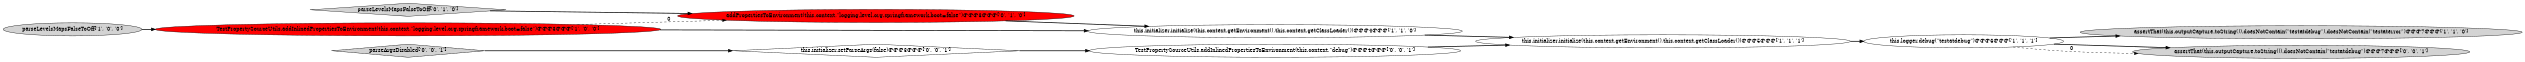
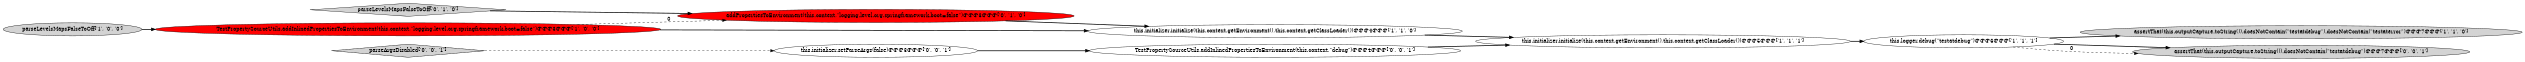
  digraph {
    rankdir=LR
    node [fillcolor=white shape=ellipse style=filled]
    edge [style=bold]
    n1 [label="this.logger.debug(\"testatdebug\")@@@6@@@['1', '1', '1']"]
    n2 [fillcolor=lightgray label="assertThat(this.outputCapture.toString()).doesNotContain(\"testatdebug\").doesNotContain(\"testaterror\")@@@7@@@['1', '1', '0']"]
    n3 [fillcolor=lightgray label="assertThat(this.outputCapture.toString()).doesNotContain(\"testatdebug\")@@@7@@@['0', '0', '1']"]
    n4 [fillcolor=lightgray label="parseLevelsMapsFalseToOff['1', '0', '0']"]
    n5 [fillcolor=red label="TestPropertySourceUtils.addInlinedPropertiesToEnvironment(this.context,\"logging.level.org.springframework.boot=false\")@@@3@@@['1', '0', '0']"]
    n6 [fillcolor=red label="addPropertiesToEnvironment(this.context,\"logging.level.org.springframework.boot=false\")@@@3@@@['0', '1', '0']"]
    n7 [label="this.initializer.initialize(this.context.getEnvironment(),this.context.getClassLoader())@@@4@@@['1', '1', '0']"]
-   n8 [label="this.initializer.setParseArgs(false)@@@3@@@['0', '0', '1']" shape=diamond]
+   n8 [label="this.initializer.setParseArgs(false)@@@3@@@['0', '0', '1']"]
    n9 [label="TestPropertySourceUtils.addInlinedPropertiesToEnvironment(this.context,\"debug\")@@@4@@@['0', '0', '1']"]
    n10 [label="this.initializer.initialize(this.context.getEnvironment(),this.context.getClassLoader())@@@5@@@['1', '1', '1']"]
    n11 [fillcolor=lightgray label="parseLevelsMapsFalseToOff['0', '1', '0']" shape=diamond]
    n12 [fillcolor=lightgray label="parseArgsDisabled['0', '0', '1']" shape=diamond]
    n1 -> n2
    n1 -> n3
    n1 -> n3 [label=0 style=dashed]
    n4 -> n5
    n5 -> n6 [label=0 style=dashed]
    n5 -> n7
    n6 -> n7
    n7 -> n10
    n8 -> n9
    n9 -> n10
    n10 -> n1
    n11 -> n6
-   n12 -> n8
+   n12 -> n8 [style=dashed]
  }
